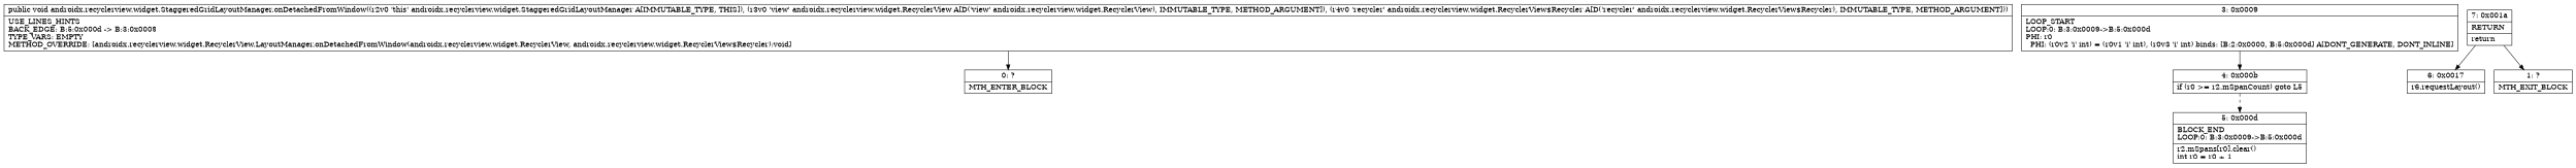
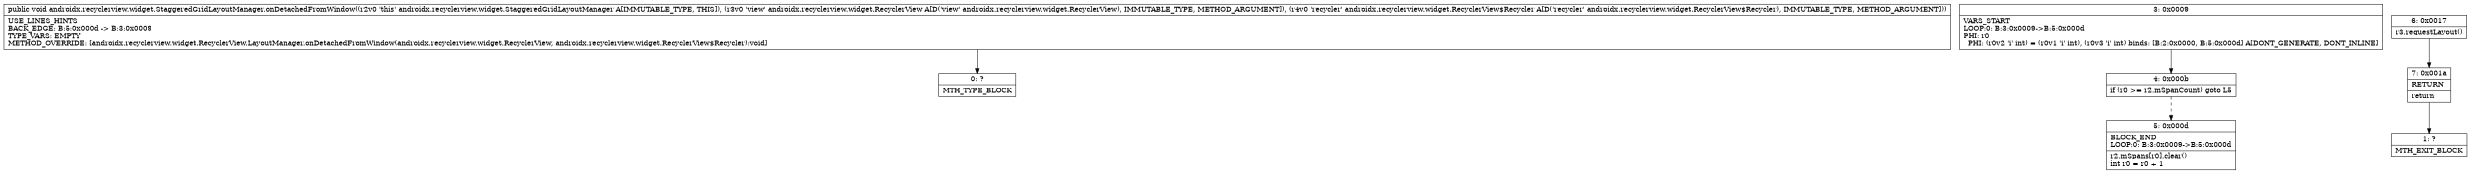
  digraph {
    node [shape=record]
-   n1 [label="{0\:\ ?|MTH_ENTER_BLOCK\l}"]
-   n2 [label="{3\:\ 0x0009|LOOP_START\lLOOP:0: B:3:0x0009\-\>B:5:0x000d\lPHI: r0 \l  PHI: (r0v2 'i' int) = (r0v1 'i' int), (r0v3 'i' int) binds: [B:2:0x0000, B:5:0x000d] A[DONT_GENERATE, DONT_INLINE]\l}"]
+   n1 [label="{0\:\ ?|MTH_TYPE_BLOCK\l}"]
+   n2 [label="{3\:\ 0x0009|VARS_START\lLOOP:0: B:3:0x0009\-\>B:5:0x000d\lPHI: r0 \l  PHI: (r0v2 'i' int) = (r0v1 'i' int), (r0v3 'i' int) binds: [B:2:0x0000, B:5:0x000d] A[DONT_GENERATE, DONT_INLINE]\l}"]
    n3 [label="{4\:\ 0x000b|if (r0 \>= r2.mSpanCount) goto L5\l}"]
    n4 [label="{5\:\ 0x000d|BLOCK_END\lLOOP:0: B:3:0x0009\-\>B:5:0x000d\l|r2.mSpans[r0].clear()\lint r0 = r0 + 1\l}"]
-   n5 [label="{6\:\ 0x0017|r6.requestLayout()\l}"]
+   n5 [label="{6\:\ 0x0017|r3.requestLayout()\l}"]
    n6 [label="{7\:\ 0x001a|RETURN\l|return\l}"]
    n7 [label="{1\:\ ?|MTH_EXIT_BLOCK\l}"]
    n8 [label="{public void androidx.recyclerview.widget.StaggeredGridLayoutManager.onDetachedFromWindow((r2v0 'this' androidx.recyclerview.widget.StaggeredGridLayoutManager A[IMMUTABLE_TYPE, THIS]), (r3v0 'view' androidx.recyclerview.widget.RecyclerView A[D('view' androidx.recyclerview.widget.RecyclerView), IMMUTABLE_TYPE, METHOD_ARGUMENT]), (r4v0 'recycler' androidx.recyclerview.widget.RecyclerView$Recycler A[D('recycler' androidx.recyclerview.widget.RecyclerView$Recycler), IMMUTABLE_TYPE, METHOD_ARGUMENT]))  | USE_LINES_HINTS\lBACK_EDGE: B:5:0x000d \-\> B:3:0x0009\lTYPE_VARS: EMPTY\lMETHOD_OVERRIDE: [androidx.recyclerview.widget.RecyclerView.LayoutManager.onDetachedFromWindow(androidx.recyclerview.widget.RecyclerView, androidx.recyclerview.widget.RecyclerView$Recycler):void]\l}"]
    n2 -> n3
    n3 -> n4 [style=dashed]
-   n6 -> n5
+   n5 -> n6
    n6 -> n7
    n8 -> n1
  }
